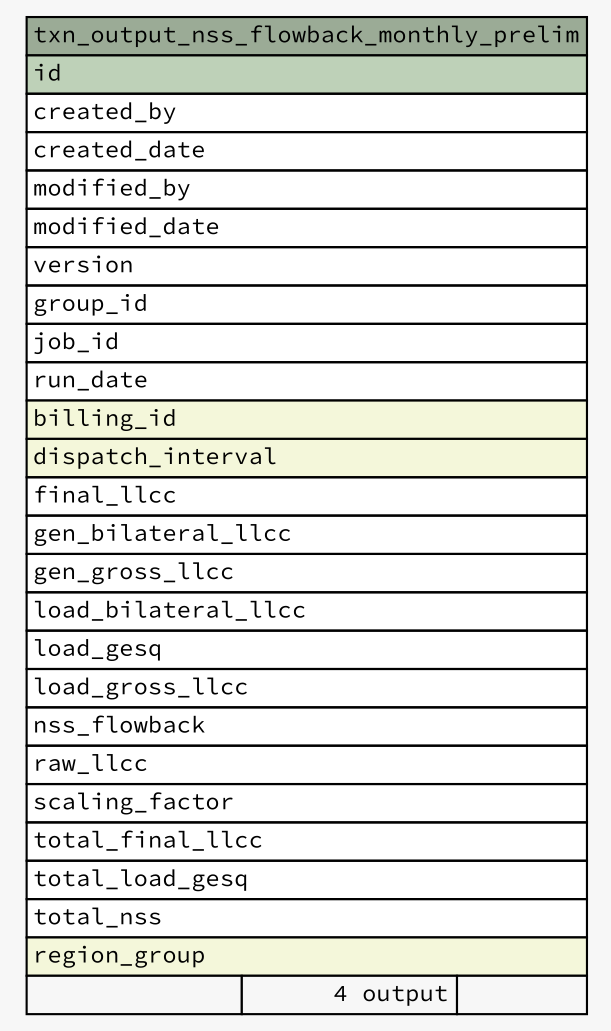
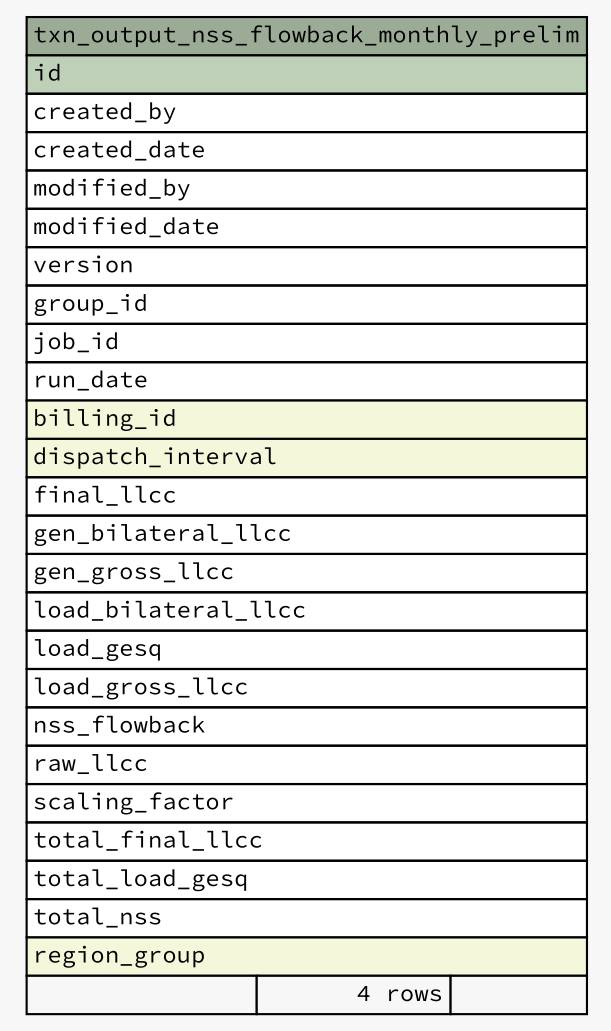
  digraph {
    bgcolor="#f7f7f7"
    fontname="Source Code Pro"
    fontsize=11
    nodesep=0.18
    rankdir=RL
    ranksep=0.46
-   n1 [fontname="Source Code Pro" fontsize=11 label=<     <TABLE BORDER="0" CELLBORDER="1" CELLSPACING="0" BGCOLOR="#ffffff">       <TR><TD COLSPAN="3" BGCOLOR="#9bab96" ALIGN="CENTER">txn_output_nss_flowback_monthly_prelim</TD></TR>       <TR><TD PORT="id" COLSPAN="3" BGCOLOR="#bed1b8" ALIGN="LEFT">id</TD></TR>       <TR><TD PORT="created_by" COLSPAN="3" ALIGN="LEFT">created_by</TD></TR>       <TR><TD PORT="created_date" COLSPAN="3" ALIGN="LEFT">created_date</TD></TR>       <TR><TD PORT="modified_by" COLSPAN="3" ALIGN="LEFT">modified_by</TD></TR>       <TR><TD PORT="modified_date" COLSPAN="3" ALIGN="LEFT">modified_date</TD></TR>       <TR><TD PORT="version" COLSPAN="3" ALIGN="LEFT">version</TD></TR>       <TR><TD PORT="group_id" COLSPAN="3" ALIGN="LEFT">group_id</TD></TR>       <TR><TD PORT="job_id" COLSPAN="3" ALIGN="LEFT">job_id</TD></TR>       <TR><TD PORT="run_date" COLSPAN="3" ALIGN="LEFT">run_date</TD></TR>       <TR><TD PORT="billing_id" COLSPAN="3" BGCOLOR="#f4f7da" ALIGN="LEFT">billing_id</TD></TR>       <TR><TD PORT="dispatch_interval" COLSPAN="3" BGCOLOR="#f4f7da" ALIGN="LEFT">dispatch_interval</TD></TR>       <TR><TD PORT="final_llcc" COLSPAN="3" ALIGN="LEFT">final_llcc</TD></TR>       <TR><TD PORT="gen_bilateral_llcc" COLSPAN="3" ALIGN="LEFT">gen_bilateral_llcc</TD></TR>       <TR><TD PORT="gen_gross_llcc" COLSPAN="3" ALIGN="LEFT">gen_gross_llcc</TD></TR>       <TR><TD PORT="load_bilateral_llcc" COLSPAN="3" ALIGN="LEFT">load_bilateral_llcc</TD></TR>       <TR><TD PORT="load_gesq" COLSPAN="3" ALIGN="LEFT">load_gesq</TD></TR>       <TR><TD PORT="load_gross_llcc" COLSPAN="3" ALIGN="LEFT">load_gross_llcc</TD></TR>       <TR><TD PORT="nss_flowback" COLSPAN="3" ALIGN="LEFT">nss_flowback</TD></TR>       <TR><TD PORT="raw_llcc" COLSPAN="3" ALIGN="LEFT">raw_llcc</TD></TR>       <TR><TD PORT="scaling_factor" COLSPAN="3" ALIGN="LEFT">scaling_factor</TD></TR>       <TR><TD PORT="total_final_llcc" COLSPAN="3" ALIGN="LEFT">total_final_llcc</TD></TR>       <TR><TD PORT="total_load_gesq" COLSPAN="3" ALIGN="LEFT">total_load_gesq</TD></TR>       <TR><TD PORT="total_nss" COLSPAN="3" ALIGN="LEFT">total_nss</TD></TR>       <TR><TD PORT="region_group" COLSPAN="3" BGCOLOR="#f4f7da" ALIGN="LEFT">region_group</TD></TR>       <TR><TD ALIGN="LEFT" BGCOLOR="#f7f7f7">  </TD><TD ALIGN="RIGHT" BGCOLOR="#f7f7f7">4 output</TD><TD ALIGN="RIGHT" BGCOLOR="#f7f7f7">  </TD></TR>     </TABLE>> shape=plaintext]
+   n1 [fontname="Source Code Pro" fontsize=11 label=<     <TABLE BORDER="0" CELLBORDER="1" CELLSPACING="0" BGCOLOR="#ffffff">       <TR><TD COLSPAN="3" BGCOLOR="#9bab96" ALIGN="CENTER">txn_output_nss_flowback_monthly_prelim</TD></TR>       <TR><TD PORT="id" COLSPAN="3" BGCOLOR="#bed1b8" ALIGN="LEFT">id</TD></TR>       <TR><TD PORT="created_by" COLSPAN="3" ALIGN="LEFT">created_by</TD></TR>       <TR><TD PORT="created_date" COLSPAN="3" ALIGN="LEFT">created_date</TD></TR>       <TR><TD PORT="modified_by" COLSPAN="3" ALIGN="LEFT">modified_by</TD></TR>       <TR><TD PORT="modified_date" COLSPAN="3" ALIGN="LEFT">modified_date</TD></TR>       <TR><TD PORT="version" COLSPAN="3" ALIGN="LEFT">version</TD></TR>       <TR><TD PORT="group_id" COLSPAN="3" ALIGN="LEFT">group_id</TD></TR>       <TR><TD PORT="job_id" COLSPAN="3" ALIGN="LEFT">job_id</TD></TR>       <TR><TD PORT="run_date" COLSPAN="3" ALIGN="LEFT">run_date</TD></TR>       <TR><TD PORT="billing_id" COLSPAN="3" BGCOLOR="#f4f7da" ALIGN="LEFT">billing_id</TD></TR>       <TR><TD PORT="dispatch_interval" COLSPAN="3" BGCOLOR="#f4f7da" ALIGN="LEFT">dispatch_interval</TD></TR>       <TR><TD PORT="final_llcc" COLSPAN="3" ALIGN="LEFT">final_llcc</TD></TR>       <TR><TD PORT="gen_bilateral_llcc" COLSPAN="3" ALIGN="LEFT">gen_bilateral_llcc</TD></TR>       <TR><TD PORT="gen_gross_llcc" COLSPAN="3" ALIGN="LEFT">gen_gross_llcc</TD></TR>       <TR><TD PORT="load_bilateral_llcc" COLSPAN="3" ALIGN="LEFT">load_bilateral_llcc</TD></TR>       <TR><TD PORT="load_gesq" COLSPAN="3" ALIGN="LEFT">load_gesq</TD></TR>       <TR><TD PORT="load_gross_llcc" COLSPAN="3" ALIGN="LEFT">load_gross_llcc</TD></TR>       <TR><TD PORT="nss_flowback" COLSPAN="3" ALIGN="LEFT">nss_flowback</TD></TR>       <TR><TD PORT="raw_llcc" COLSPAN="3" ALIGN="LEFT">raw_llcc</TD></TR>       <TR><TD PORT="scaling_factor" COLSPAN="3" ALIGN="LEFT">scaling_factor</TD></TR>       <TR><TD PORT="total_final_llcc" COLSPAN="3" ALIGN="LEFT">total_final_llcc</TD></TR>       <TR><TD PORT="total_load_gesq" COLSPAN="3" ALIGN="LEFT">total_load_gesq</TD></TR>       <TR><TD PORT="total_nss" COLSPAN="3" ALIGN="LEFT">total_nss</TD></TR>       <TR><TD PORT="region_group" COLSPAN="3" BGCOLOR="#f4f7da" ALIGN="LEFT">region_group</TD></TR>       <TR><TD ALIGN="LEFT" BGCOLOR="#f7f7f7">  </TD><TD ALIGN="RIGHT" BGCOLOR="#f7f7f7">4 rows</TD><TD ALIGN="RIGHT" BGCOLOR="#f7f7f7">  </TD></TR>     </TABLE>> shape=plaintext]
  }
